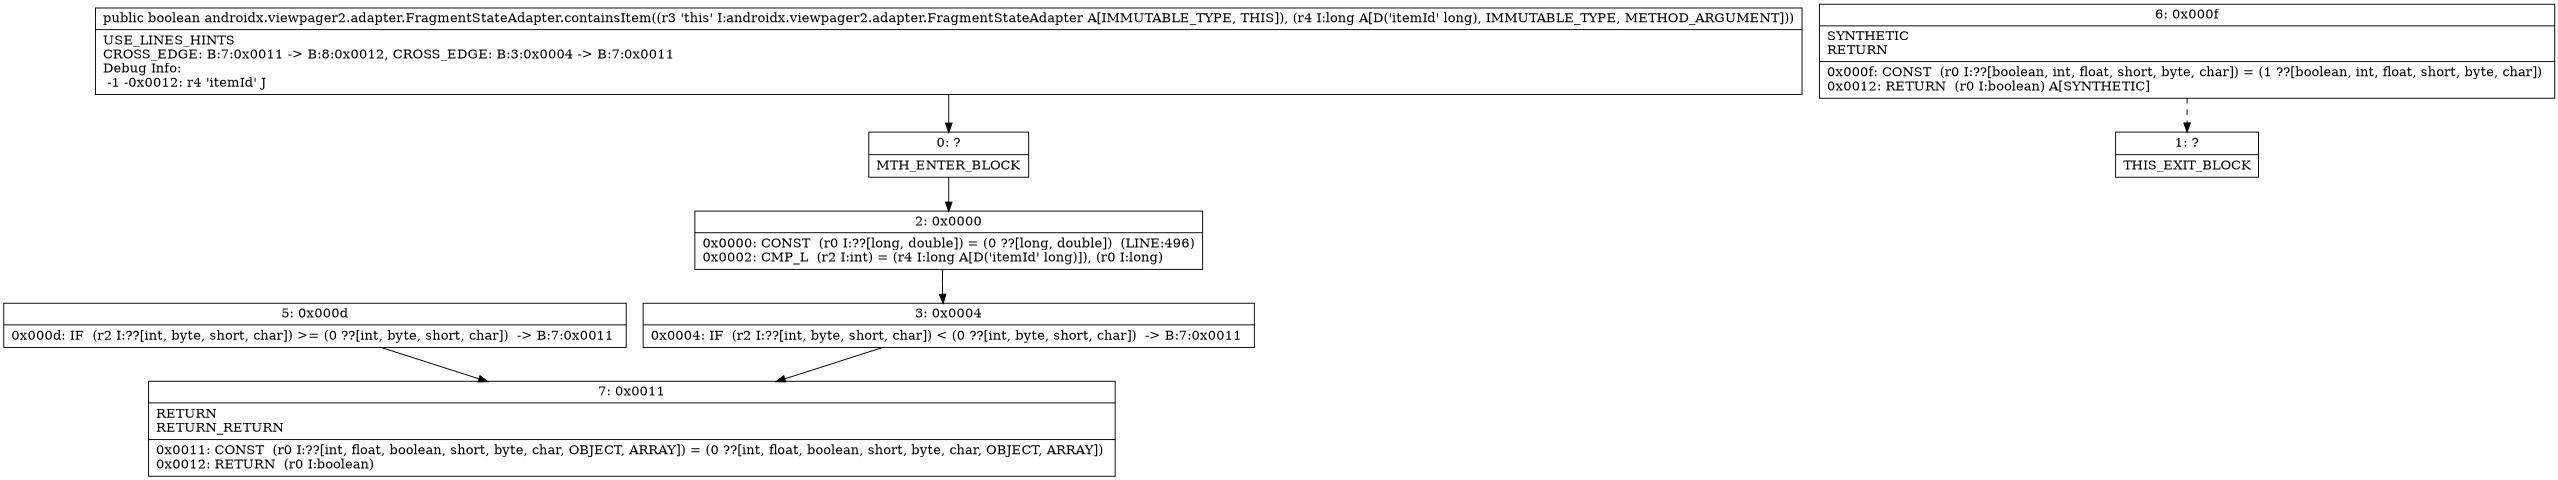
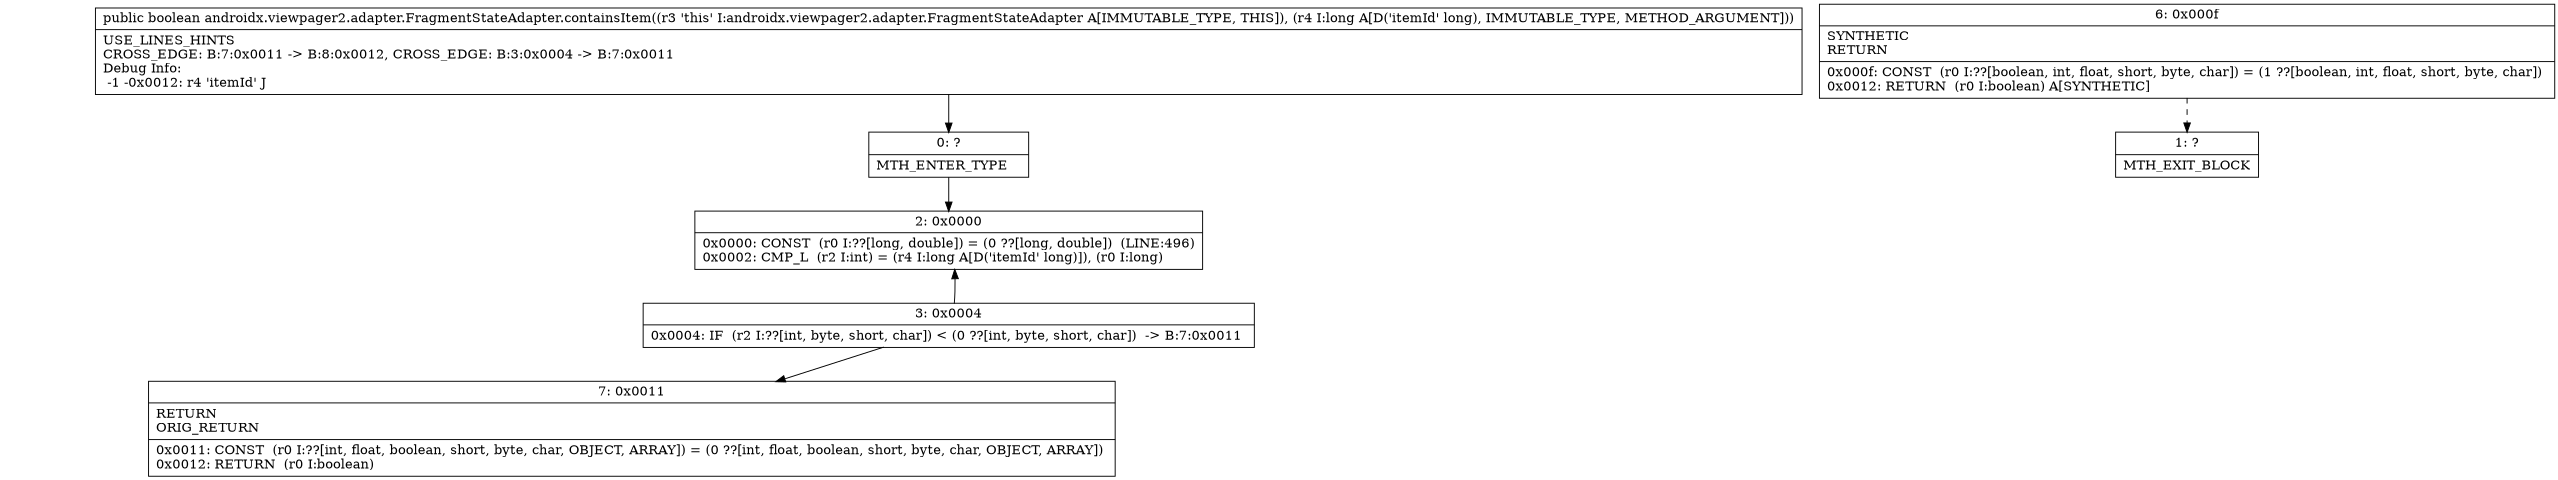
  digraph {
    node [shape=record]
-   n1 [label="{0\:\ ?|MTH_ENTER_BLOCK\l}"]
+   n1 [label="{0\:\ ?|MTH_ENTER_TYPE\l}"]
    n2 [label="{2\:\ 0x0000|0x0000: CONST  (r0 I:??[long, double]) = (0 ??[long, double])  (LINE:496)\l0x0002: CMP_L  (r2 I:int) = (r4 I:long A[D('itemId' long)]), (r0 I:long) \l}"]
    n3 [label="{3\:\ 0x0004|0x0004: IF  (r2 I:??[int, byte, short, char]) \< (0 ??[int, byte, short, char])  \-\> B:7:0x0011 \l}"]
-   n4 [label="{7\:\ 0x0011|RETURN\lRETURN_RETURN\l|0x0011: CONST  (r0 I:??[int, float, boolean, short, byte, char, OBJECT, ARRAY]) = (0 ??[int, float, boolean, short, byte, char, OBJECT, ARRAY]) \l0x0012: RETURN  (r0 I:boolean) \l}"]
-   n5 [label="{5\:\ 0x000d|0x000d: IF  (r2 I:??[int, byte, short, char]) \>= (0 ??[int, byte, short, char])  \-\> B:7:0x0011 \l}"]
+   n4 [label="{7\:\ 0x0011|RETURN\lORIG_RETURN\l|0x0011: CONST  (r0 I:??[int, float, boolean, short, byte, char, OBJECT, ARRAY]) = (0 ??[int, float, boolean, short, byte, char, OBJECT, ARRAY]) \l0x0012: RETURN  (r0 I:boolean) \l}"]
    n6 [label="{6\:\ 0x000f|SYNTHETIC\lRETURN\l|0x000f: CONST  (r0 I:??[boolean, int, float, short, byte, char]) = (1 ??[boolean, int, float, short, byte, char]) \l0x0012: RETURN  (r0 I:boolean) A[SYNTHETIC]\l}"]
-   n7 [label="{1\:\ ?|THIS_EXIT_BLOCK\l}"]
+   n7 [label="{1\:\ ?|MTH_EXIT_BLOCK\l}"]
    n8 [label="{public boolean androidx.viewpager2.adapter.FragmentStateAdapter.containsItem((r3 'this' I:androidx.viewpager2.adapter.FragmentStateAdapter A[IMMUTABLE_TYPE, THIS]), (r4 I:long A[D('itemId' long), IMMUTABLE_TYPE, METHOD_ARGUMENT]))  | USE_LINES_HINTS\lCROSS_EDGE: B:7:0x0011 \-\> B:8:0x0012, CROSS_EDGE: B:3:0x0004 \-\> B:7:0x0011\lDebug Info:\l  \-1 \-0x0012: r4 'itemId' J\l}"]
    n1 -> n2
-   n2 -> n3
+   n3 -> n2
    n3 -> n4
-   n5 -> n4
    n6 -> n7 [style=dashed]
    n8 -> n1
  }
